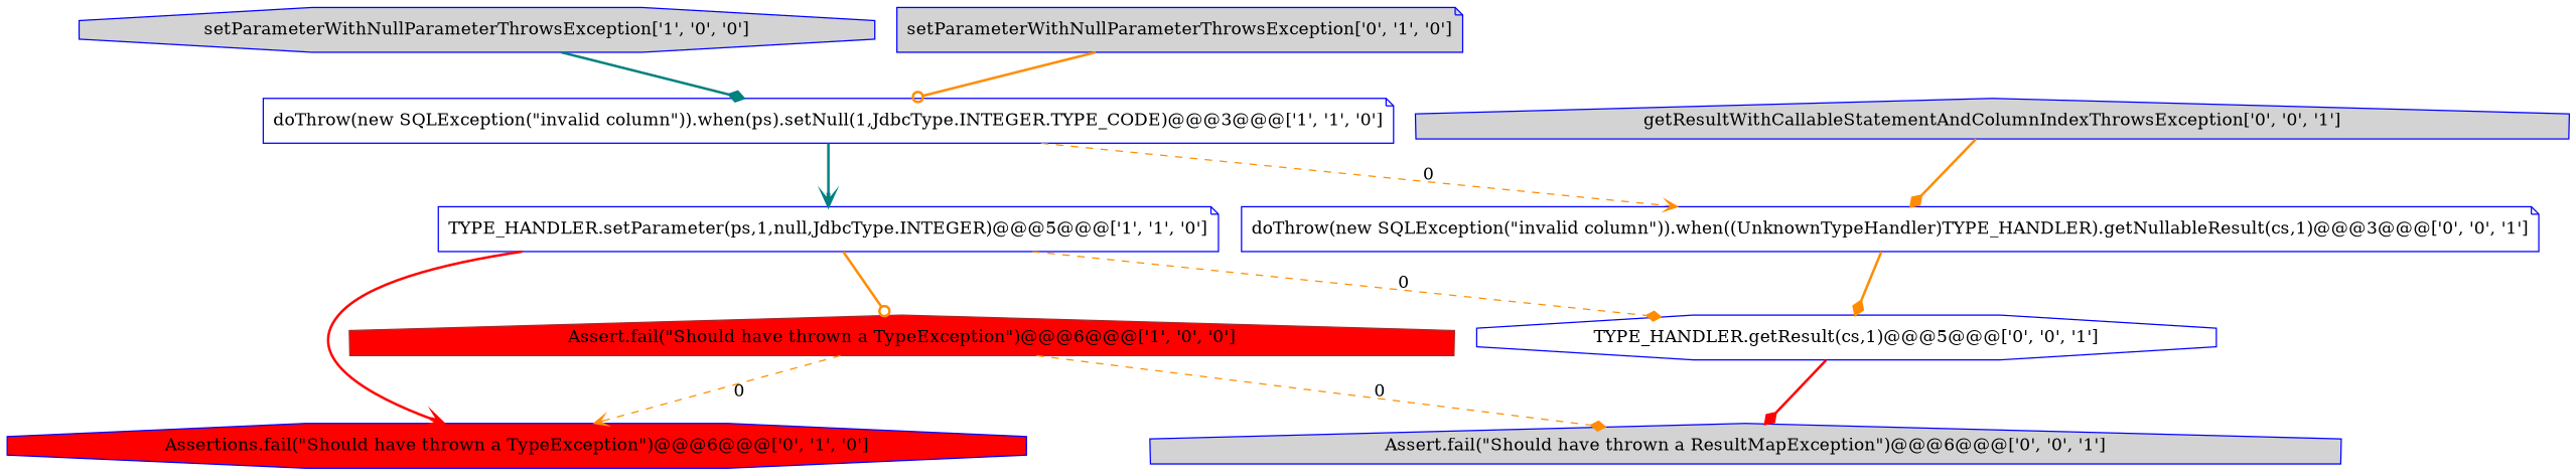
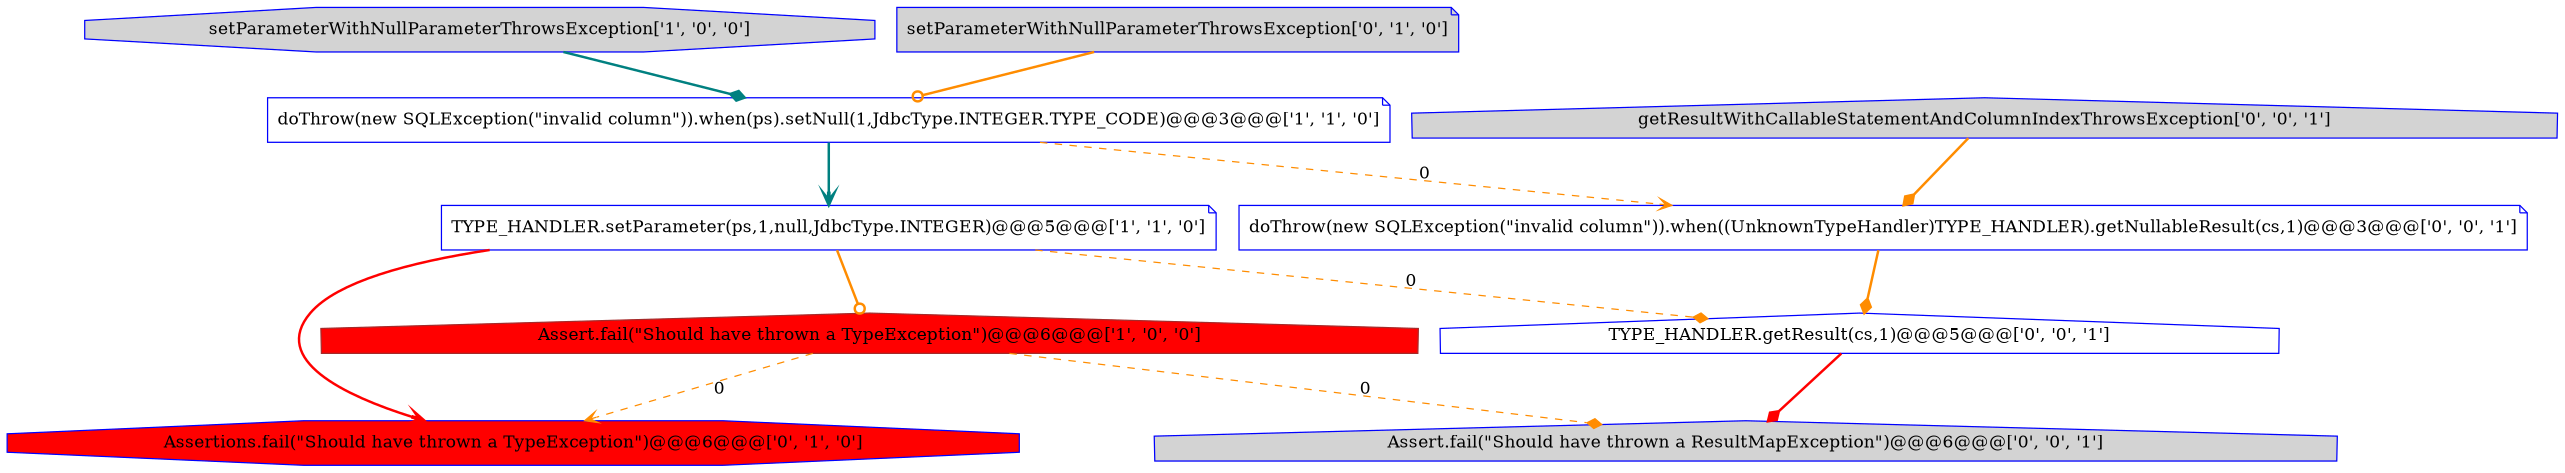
  digraph {
    node [fillcolor=white shape=note style=filled color=blue]
    edge [style=bold color=darkorange arrowhead=diamond]
    n1 [label="TYPE_HANDLER.setParameter(ps,1,null,JdbcType.INTEGER)@@@5@@@['1', '1', '0']"]
    n2 [fillcolor=red label="Assertions.fail(\"Should have thrown a TypeException\")@@@6@@@['0', '1', '0']" shape=octagon]
-   n3 [label="TYPE_HANDLER.getResult(cs,1)@@@5@@@['0', '0', '1']" shape=octagon]
+   n3 [label="TYPE_HANDLER.getResult(cs,1)@@@5@@@['0', '0', '1']" shape=house]
    n4 [fillcolor=red label="Assert.fail(\"Should have thrown a TypeException\")@@@6@@@['1', '0', '0']" shape=house color=brown]
    n5 [label="doThrow(new SQLException(\"invalid column\")).when(ps).setNull(1,JdbcType.INTEGER.TYPE_CODE)@@@3@@@['1', '1', '0']"]
    n6 [label="doThrow(new SQLException(\"invalid column\")).when((UnknownTypeHandler)TYPE_HANDLER).getNullableResult(cs,1)@@@3@@@['0', '0', '1']"]
    n7 [fillcolor=lightgray label="Assert.fail(\"Should have thrown a ResultMapException\")@@@6@@@['0', '0', '1']" shape=house]
    n8 [fillcolor=lightgray label="getResultWithCallableStatementAndColumnIndexThrowsException['0', '0', '1']" shape=house]
    n9 [fillcolor=lightgray label="setParameterWithNullParameterThrowsException['1', '0', '0']" shape=octagon]
    n10 [fillcolor=lightgray label="setParameterWithNullParameterThrowsException['0', '1', '0']"]
    n1 -> n2 [color=red arrowhead=vee]
    n1 -> n3 [label=0 style=dashed]
    n1 -> n4 [arrowhead=odot]
    n3 -> n7 [color=red]
    n4 -> n2 [label=0 style=dashed arrowhead=vee]
    n4 -> n7 [label=0 style=dashed]
    n5 -> n1 [color=teal arrowhead=vee]
    n5 -> n6 [label=0 style=dashed arrowhead=vee]
    n6 -> n3
    n8 -> n6
    n9 -> n5 [color=teal]
    n10 -> n5 [arrowhead=odot]
  }
